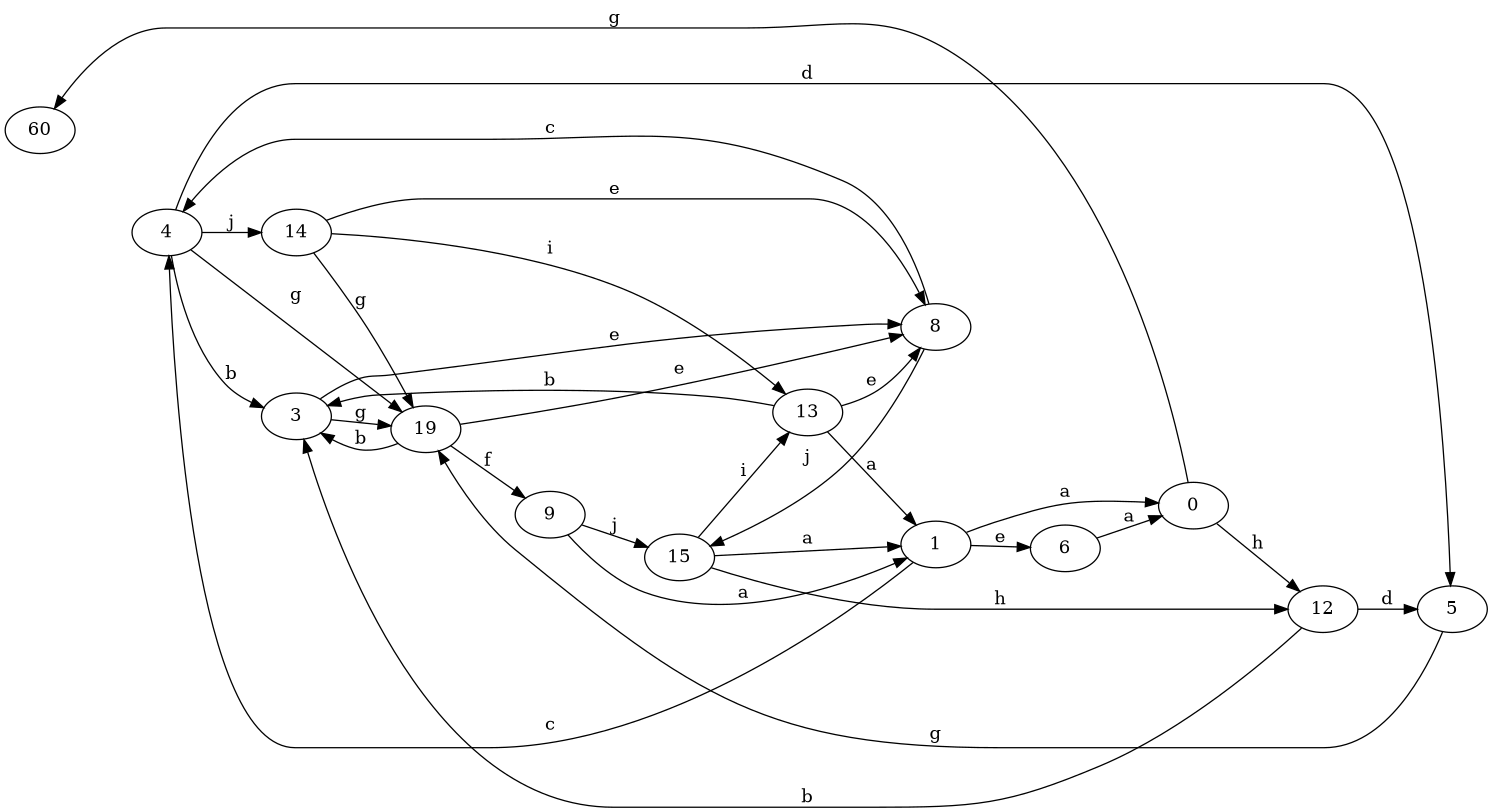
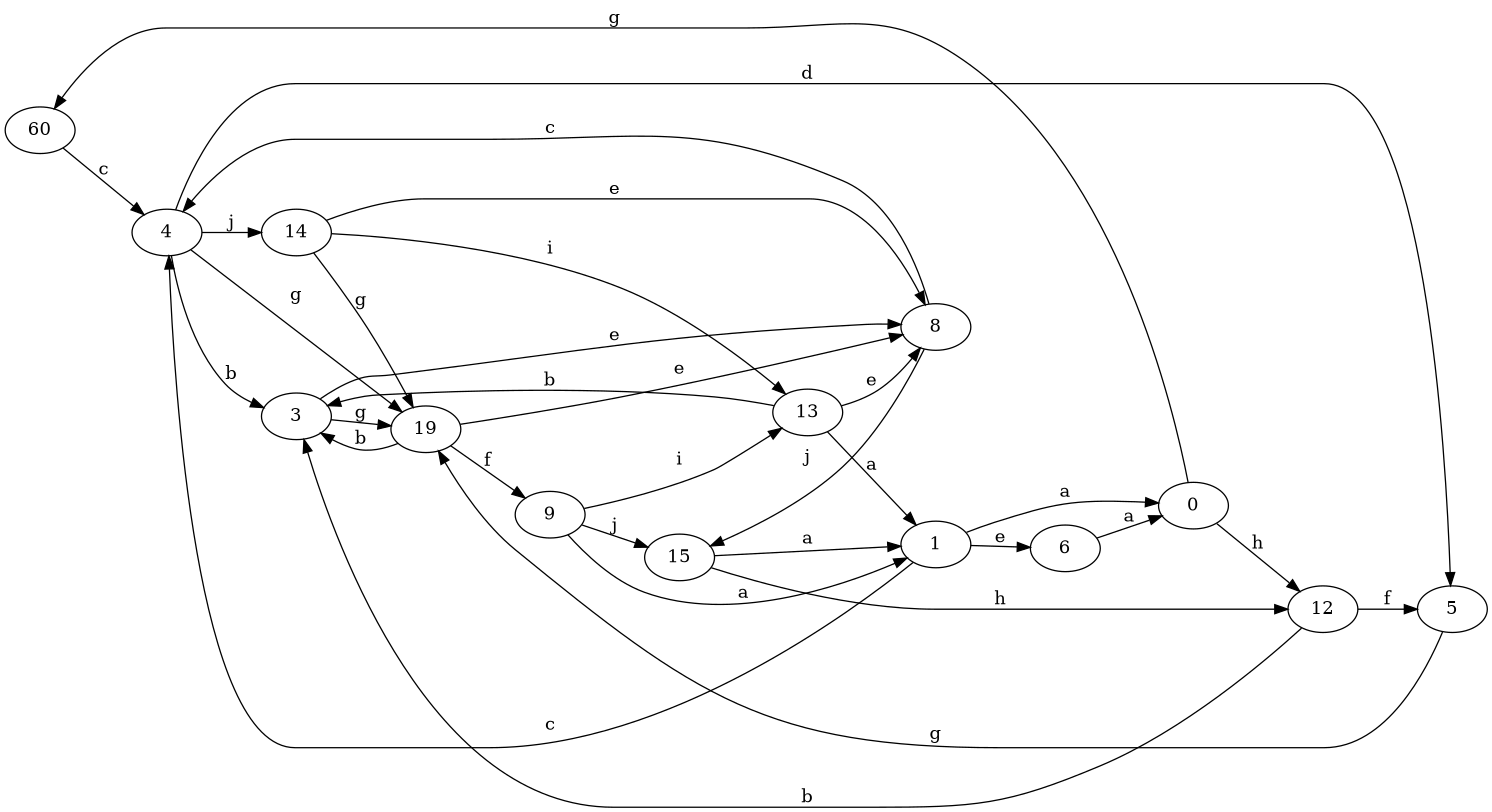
  strict digraph {
    rankdir=LR
    n1 [label=60]
    0
    12
    4
    3
    5
    1
    6
    n9 [label=19]
    14
    8
    15
    9
    13
+   n1 -> 4 [label=c]
    0 -> n1 [label=g]
    0 -> 12 [label=h]
    12 -> 3 [label=b]
-   12 -> 5 [label=d]
+   12 -> 5 [label=f]
    4 -> 3 [label=b]
    4 -> 5 [label=d]
    4 -> n9 [label=g]
    4 -> 14 [label=j]
    3 -> n9 [label=g]
    3 -> 8 [label=e]
    5 -> n9 [label=g]
    1 -> 0 [label=a]
    1 -> 4 [label=c]
    1 -> 6 [label=e]
    6 -> 0 [label=a]
    n9 -> 3 [label=b]
    n9 -> 8 [label=e]
    n9 -> 9 [label=f]
    14 -> n9 [label=g]
    14 -> 8 [label=e]
    14 -> 13 [label=i]
    8 -> 4 [label=c]
    8 -> 15 [label=j]
    15 -> 12 [label=h]
    15 -> 1 [label=a]
    9 -> 1 [label=a]
    9 -> 15 [label=j]
-   15 -> 13 [label=i]
+   9 -> 13 [label=i]
    13 -> 3 [label=b]
    13 -> 1 [label=a]
    13 -> 8 [label=e]
  }
